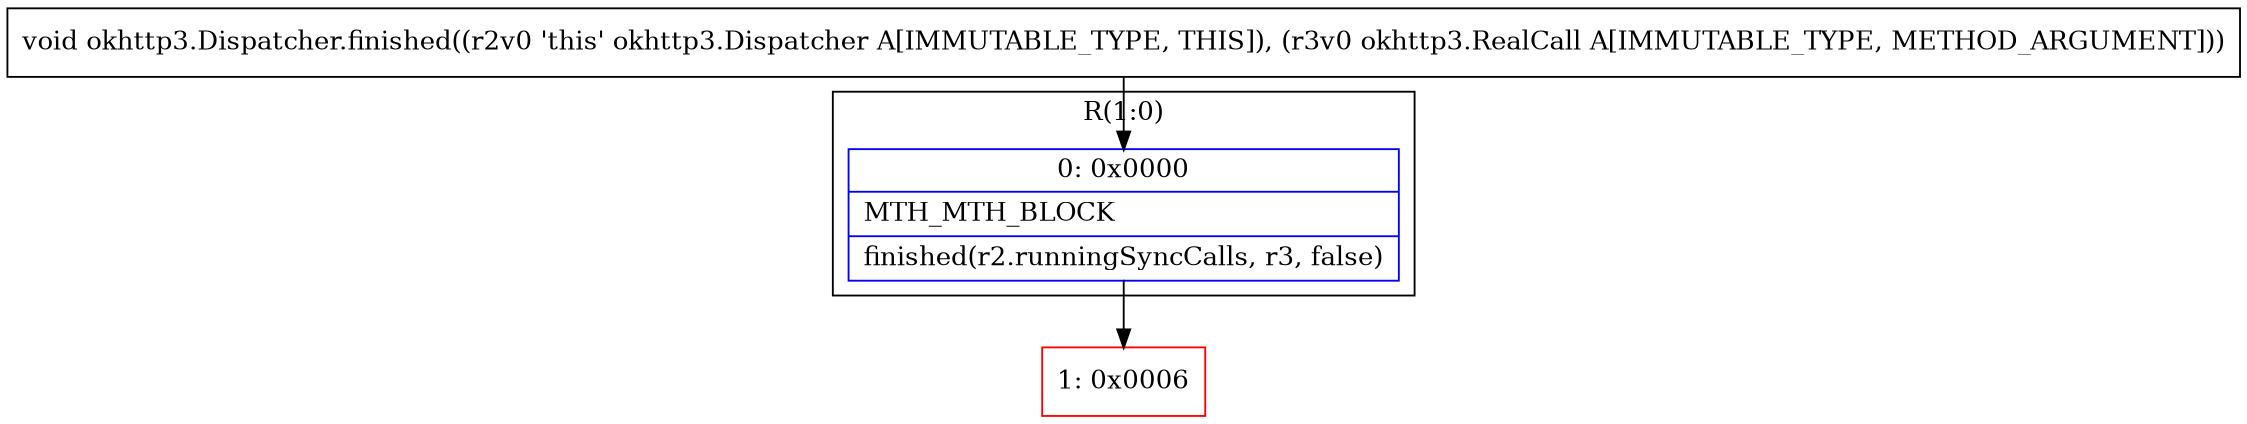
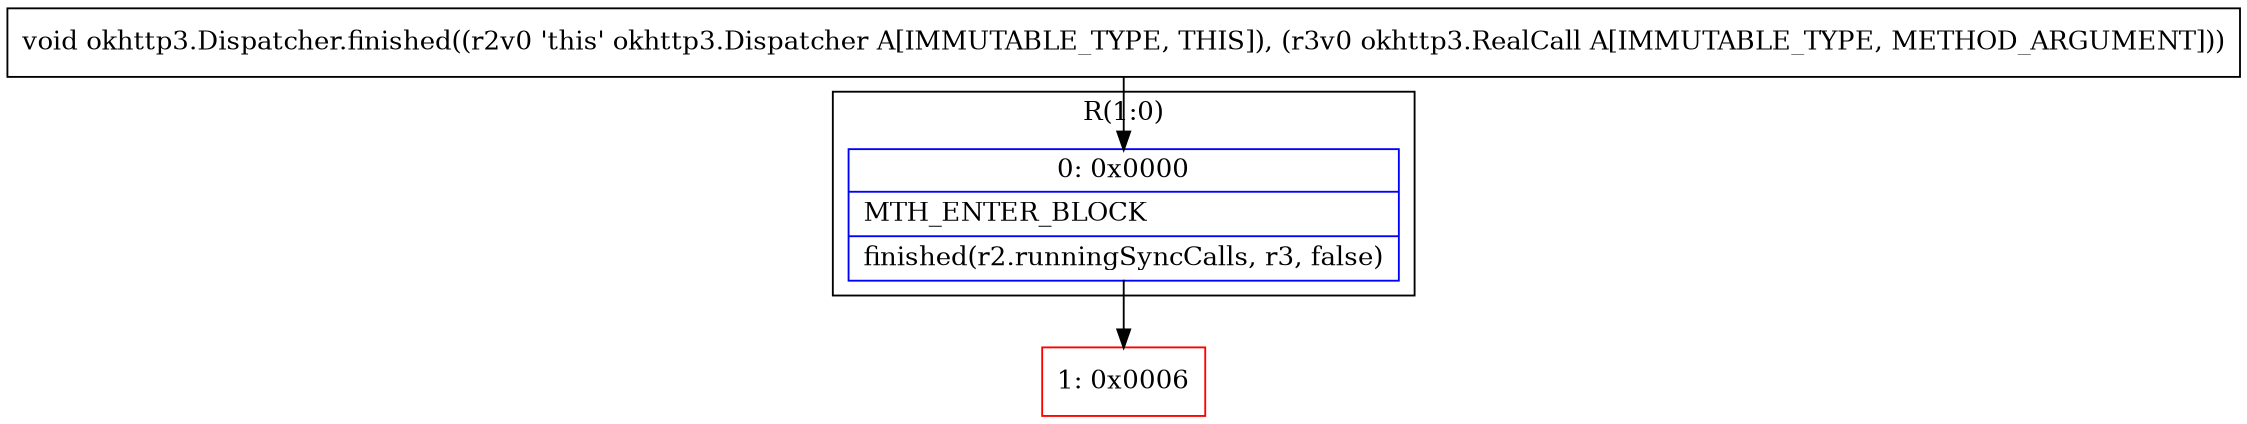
  digraph {
    node [shape=record]
-   n1 [color=blue label="{0\:\ 0x0000|MTH_MTH_BLOCK\l|finished(r2.runningSyncCalls, r3, false)\l}"]
+   n1 [color=blue label="{0\:\ 0x0000|MTH_ENTER_BLOCK\l|finished(r2.runningSyncCalls, r3, false)\l}"]
    n2 [color=red label="{1\:\ 0x0006}"]
    n3 [label="{void okhttp3.Dispatcher.finished((r2v0 'this' okhttp3.Dispatcher A[IMMUTABLE_TYPE, THIS]), (r3v0 okhttp3.RealCall A[IMMUTABLE_TYPE, METHOD_ARGUMENT])) }"]
    subgraph cluster_1 {
      label="R(1:0)"
      n1
    }
    n1 -> n2
    n3 -> n1
  }
